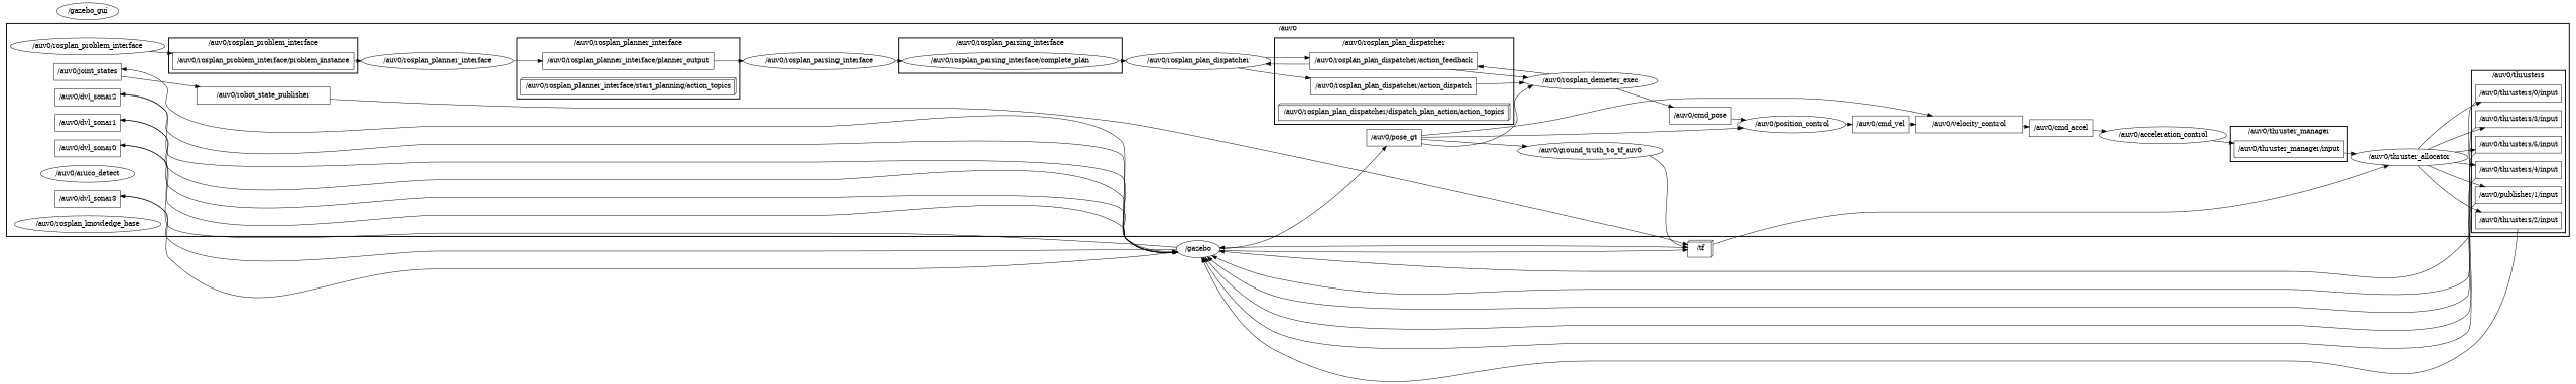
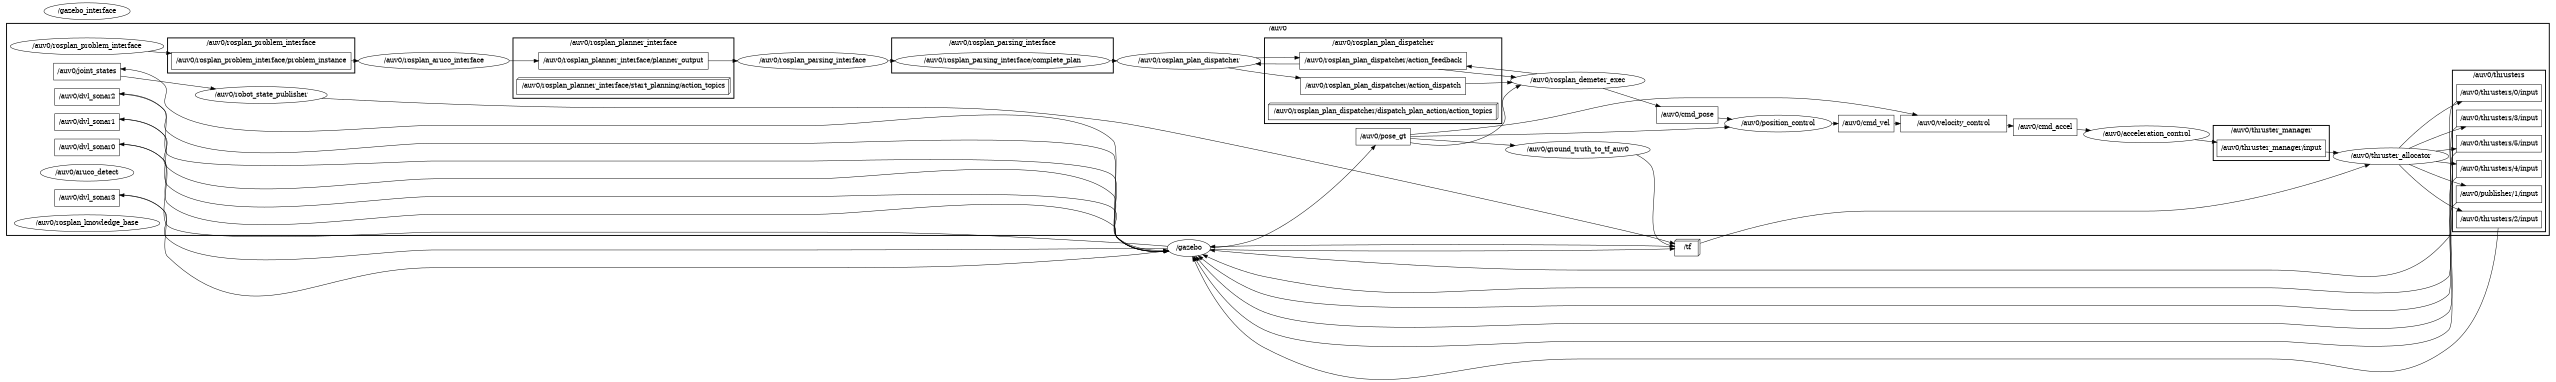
  digraph {
    compound=True
    rank=same
    rankdir=LR
    ranksep=0.2
    node [shape=box]
    edge [penwidth=1]
    n1 [height=0.5 label="/auv0/thrusters/4/input" width=2.5278]
    n2 [height=0.5 label="/auv0/publisher/1/input" width=2.5278]
    n3 [height=0.5 label="/auv0/thrusters/2/input" width=2.5278]
    n4 [height=0.5 label="/auv0/thrusters/0/input" width=2.5278]
    n5 [height=0.5 label="/auv0/thrusters/3/input" width=2.5278]
    n6 [height=0.5 label="/auv0/thrusters/5/input" width=2.5278]
    n7 [height=0.5 label="/auv0/rosplan_parsing_interface/complete_plan" shape=ellipse width=4.9444]
    n8 [height=0.5 label="/auv0/thruster_manager/input" width=3.2222]
    n9 [height=0.5 label="/auv0/rosplan_plan_dispatcher/action_feedback" width=4.9583]
    n10 [height=0.5 label="/auv0/rosplan_plan_dispatcher/action_dispatch" width=4.9028]
    n11 [height=0.5 label="/auv0/rosplan_plan_dispatcher/dispatch_plan_action/action_topics" shape=box3d width=6.8194]
    n12 [height=0.5 label="/auv0/rosplan_planner_interface/planner_output" width=5.0278]
    n13 [height=0.5 label="/auv0/rosplan_planner_interface/start_planning/action_topics" shape=box3d width=6.3333]
    n14 [height=0.5 label="/auv0/rosplan_problem_interface/problem_instance" width=5.3333]
    n15 [height=0.5 label="/auv0/rosplan_plan_dispatcher" shape=ellipse width=4.2607]
    n16 [height=0.5 label="/auv0/thruster_allocator" shape=ellipse width=3.4303]
    n17 [height=0.5 label="/auv0/rosplan_demeter_exec" shape=ellipse width=3.9899]
    n18 [height=0.5 label="/auv0/rosplan_parsing_interface" shape=ellipse width=4.4593]
-   n19 [height=0.5 label="/auv0/rosplan_planner_interface" shape=ellipse width=4.4774]
+   n19 [height=0.5 label="/auv0/rosplan_aruco_interface" shape=ellipse width=4.4774]
    n20 [height=0.5 label="/auv0/cmd_pose" width=1.8194]
    n21 [height=0.5 label="/auv0/joint_states" width=1.9861]
-   n22 [height=0.5 label="/auv0/robot_state_publisher" width=3.9177]
+   n22 [height=0.5 label="/auv0/robot_state_publisher" shape=ellipse width=3.9177]
    n23 [height=0.5 label="/auv0/pose_gt" width=1.6111]
    n24 [height=0.5 label="/auv0/position_control" shape=ellipse width=3.1775]
    n25 [height=0.5 label="/auv0/velocity_control" width=3.1594]
    n26 [height=0.5 label="/auv0/ground_truth_to_tf_auv0" shape=ellipse width=4.2968]
    n27 [height=0.5 label="/auv0/cmd_vel" width=1.6528]
    n28 [height=0.5 label="/auv0/cmd_accel" width=1.8889]
    n29 [height=0.5 label="/auv0/acceleration_control" shape=ellipse width=3.7372]
    n30 [height=0.5 label="/auv0/dvl_sonar1" width=1.9167]
    n31 [height=0.5 label="/auv0/dvl_sonar0" width=1.9167]
    n32 [height=0.5 label="/auv0/dvl_sonar3" width=1.9167]
    n33 [height=0.5 label="/auv0/dvl_sonar2" width=1.9167]
    n34 [height=0.5 label="/auv0/aruco_detect" shape=ellipse width=2.7803]
    n35 [height=0.5 label="/auv0/rosplan_problem_interface" shape=ellipse width=4.5496]
    n36 [height=0.5 label="/auv0/rosplan_knowledge_base" shape=ellipse width=4.3149]
    n37 [height=0.5 label="/gazebo" shape=ellipse width=1.2818]
    n38 [height=0.5 label="/tf" shape=box3d width=0.75]
-   n39 [height=0.5 label="/gazebo_gui" shape=ellipse width=1.8234]
+   n39 [height=0.5 label="/gazebo_interface" shape=ellipse width=1.8234]
    subgraph cluster_1 {
      label="/auv0"
      style=bold
      n15
      n16
      n17
      n18
      n19
      n20
      n21
      n22
      n23
      n24
      n25
      n26
      n27
      n28
      n29
      n30
      n31
      n32
      n33
      n34
      n35
      n36
      subgraph cluster_2 {
        label="/auv0/thrusters"
        style=bold
        n1
        n2
        n3
        n4
        n5
        n6
      }
      subgraph cluster_3 {
        label="/auv0/rosplan_parsing_interface"
        style=bold
        n7
      }
      subgraph cluster_4 {
        label="/auv0/thruster_manager"
        style=bold
        n8
      }
      subgraph cluster_5 {
        label="/auv0/rosplan_plan_dispatcher"
        style=bold
        n9
        n10
        n11
      }
      subgraph cluster_6 {
        label="/auv0/rosplan_planner_interface"
        style=bold
        n12
        n13
      }
      subgraph cluster_7 {
        label="/auv0/rosplan_problem_interface"
        style=bold
        n14
      }
    }
    n1 -> n37
    n2 -> n37
    n3 -> n37
    n4 -> n37
    n5 -> n37
    n6 -> n37
    n7 -> n15
    n8 -> n16
    n9 -> n15
    n9 -> n17
    n10 -> n17
    n12 -> n18
    n14 -> n19
    n15 -> n9
    n15 -> n10
    n16 -> n1
    n16 -> n2
    n16 -> n3
    n16 -> n4
    n16 -> n5
    n16 -> n6
    n17 -> n9
    n17 -> n20
    n18 -> n7
    n19 -> n12
    n20 -> n24
    n21 -> n22
    n22 -> n38
    n23 -> n17
    n23 -> n24
    n23 -> n25
    n23 -> n26
    n24 -> n27
    n25 -> n28
    n26 -> n38
    n27 -> n25
    n28 -> n29
    n29 -> n8
    n30 -> n37
    n31 -> n37
    n32 -> n37
    n33 -> n37
    n35 -> n14
    n37 -> n21
    n37 -> n23
    n37 -> n30
    n37 -> n31
    n37 -> n32
    n37 -> n33
    n37 -> n38
    n38 -> n16
    n38 -> n37
  }
